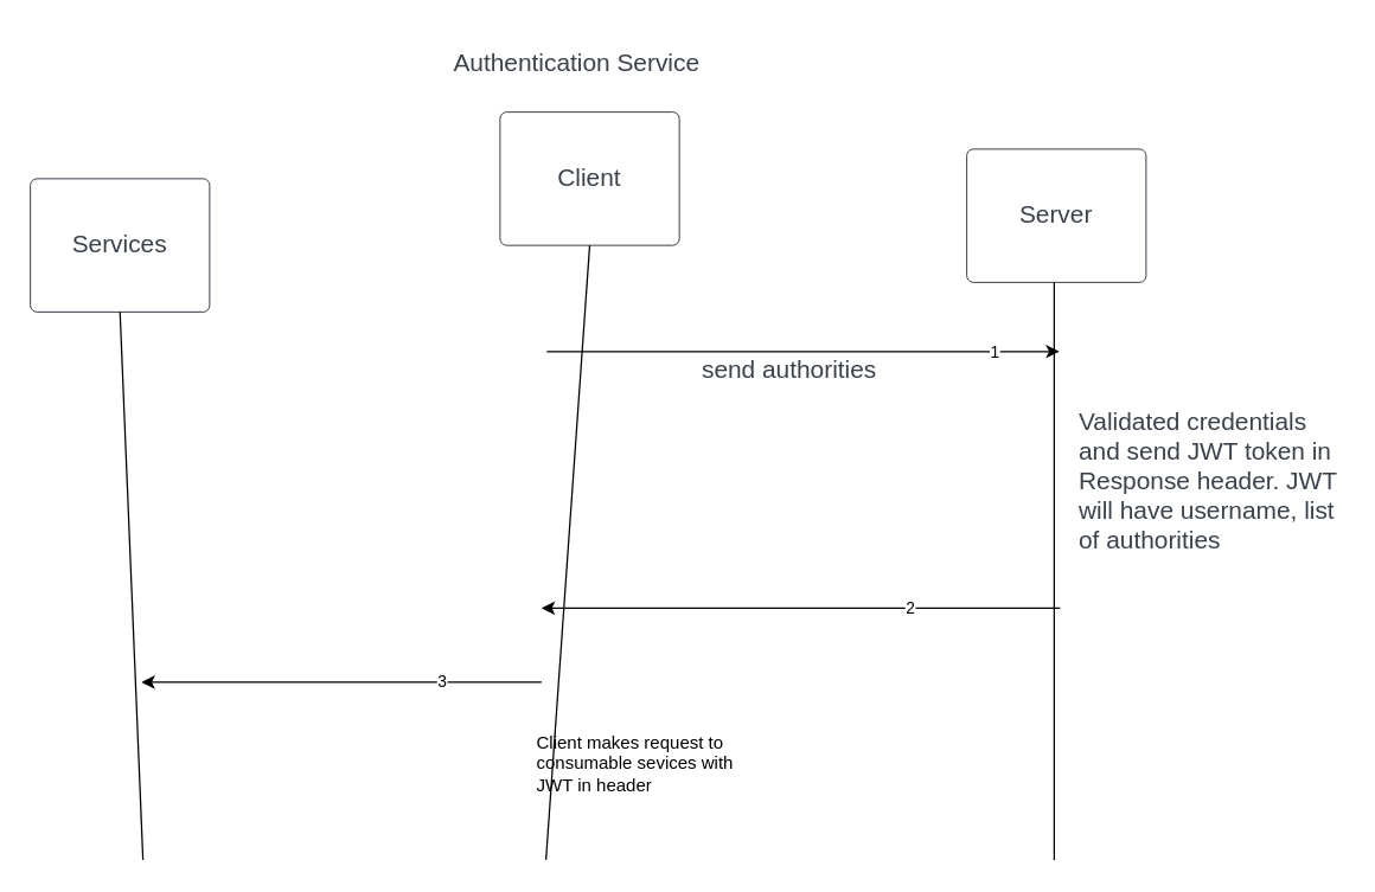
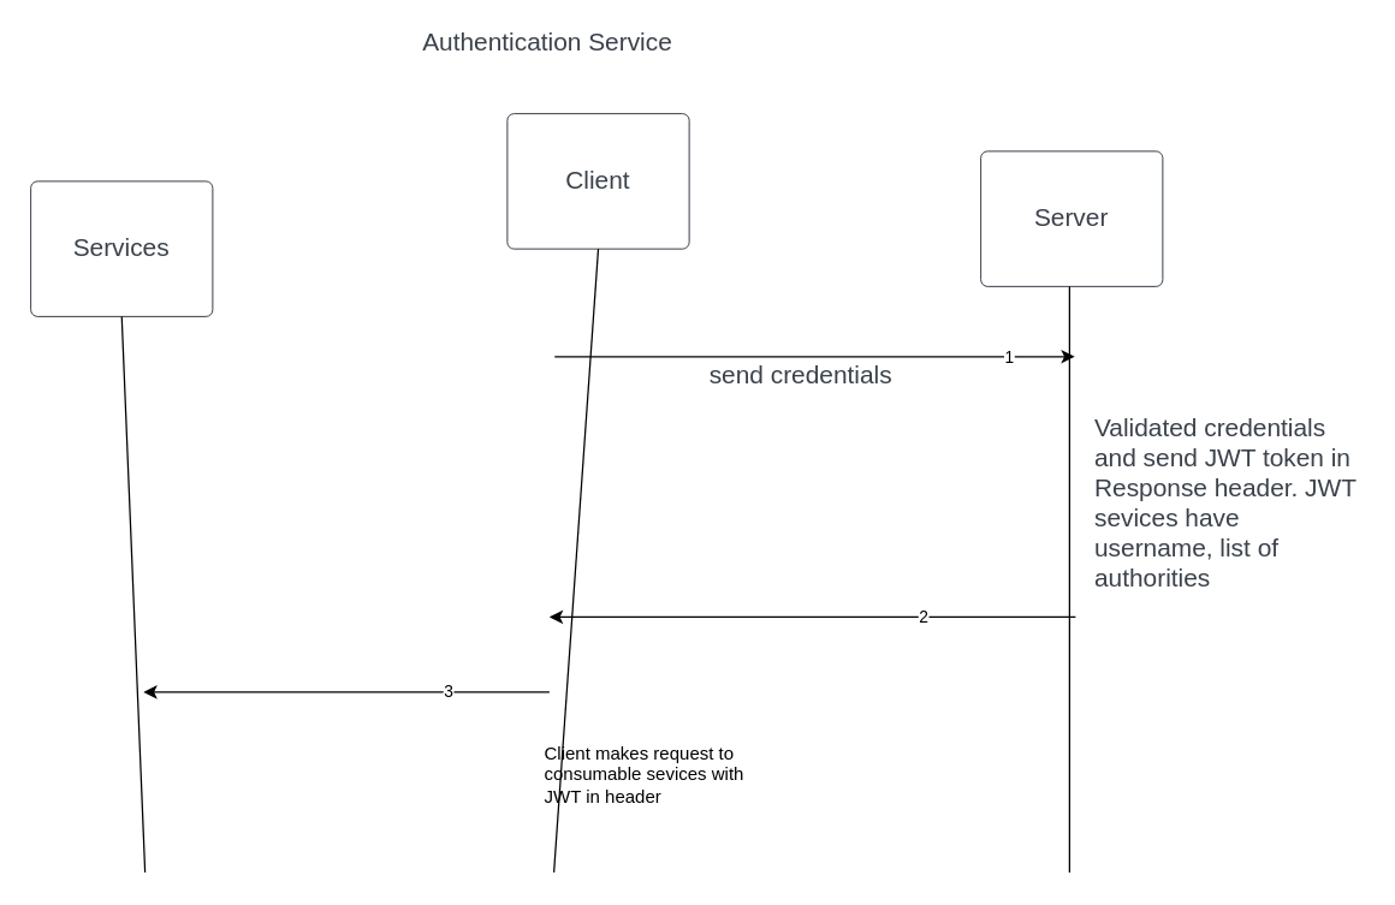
  <mxCell id="0" />
  <mxCell id="1" parent="0" />
  <mxCell id="2" value="Server" style="html=1;overflow=block;blockSpacing=1;whiteSpace=wrap;fontSize=16.7;fontColor=#3a414a;spacing=9;strokeColor=#3a414a;strokeOpacity=100;rounded=1;absoluteArcSize=1;arcSize=9;strokeWidth=0.8;" parent="1" vertex="1"><mxGeometry x="652" y="100" width="121" height="90" as="geometry" /></mxCell>
- <mxCell id="3" value="Authentication Service" style="html=1;overflow=block;blockSpacing=1;whiteSpace=wrap;fontSize=16.7;fontColor=#3a414a;spacing=3.8;strokeOpacity=0;fillOpacity=0;rounded=1;absoluteArcSize=1;arcSize=9;fillColor=#ffffff;strokeWidth=0.8;" parent="1" vertex="1"><mxGeometry x="299" y="20" width="180" height="45" as="geometry" /></mxCell>
+ <mxCell id="3" value="Authentication Service" style="html=1;overflow=block;blockSpacing=1;whiteSpace=wrap;fontSize=16.7;fontColor=#3a414a;spacing=3.8;strokeOpacity=0;fillOpacity=0;rounded=1;absoluteArcSize=1;arcSize=9;fillColor=#ffffff;strokeWidth=0.8;" parent="1" vertex="1"><mxGeometry x="274" y="5" width="180" height="45" as="geometry" /></mxCell>
  <mxCell id="4" value="Client" style="html=1;overflow=block;blockSpacing=1;whiteSpace=wrap;fontSize=16.7;fontColor=#3a414a;spacing=9;strokeColor=#3a414a;strokeOpacity=100;rounded=1;absoluteArcSize=1;arcSize=9;strokeWidth=0.8;" parent="1" vertex="1"><mxGeometry x="337" y="75" width="121" height="90" as="geometry" /></mxCell>
- <mxCell id="5" value="send authorities" style="html=1;overflow=block;blockSpacing=1;whiteSpace=wrap;fontSize=16.7;fontColor=#3a414a;spacing=3.8;strokeOpacity=0;fillOpacity=0;rounded=1;absoluteArcSize=1;arcSize=9;fillColor=#ffffff;strokeWidth=0.8;" parent="1" vertex="1"><mxGeometry x="442" y="227" width="181" height="45" as="geometry" /></mxCell>
- <mxCell id="6" value="Validated credentials and send JWT token in Response header. JWT will have username, list of authorities" style="html=1;overflow=block;blockSpacing=1;whiteSpace=wrap;fontSize=16.7;fontColor=#3a414a;align=left;spacing=3.8;verticalAlign=top;strokeOpacity=0;fillOpacity=0;rounded=1;absoluteArcSize=1;arcSize=9;fillColor=#ffffff;dashed=1;fixDash=1;dashPattern=16 6;strokeWidth=0.8;" parent="1" vertex="1"><mxGeometry x="725" y="272" width="181" height="128" as="geometry" /></mxCell>
+ <mxCell id="5" value="send credentials" style="html=1;overflow=block;blockSpacing=1;whiteSpace=wrap;fontSize=16.7;fontColor=#3a414a;spacing=3.8;strokeOpacity=0;fillOpacity=0;rounded=1;absoluteArcSize=1;arcSize=9;fillColor=#ffffff;strokeWidth=0.8;" parent="1" vertex="1"><mxGeometry x="442" y="227" width="181" height="45" as="geometry" /></mxCell>
+ <mxCell id="6" value="Validated credentials and send JWT token in Response header. JWT sevices have username, list of authorities" style="html=1;overflow=block;blockSpacing=1;whiteSpace=wrap;fontSize=16.7;fontColor=#3a414a;align=left;spacing=3.8;verticalAlign=top;strokeOpacity=0;fillOpacity=0;rounded=1;absoluteArcSize=1;arcSize=9;fillColor=#ffffff;dashed=1;fixDash=1;dashPattern=16 6;strokeWidth=0.8;" parent="1" vertex="1"><mxGeometry x="725" y="272" width="181" height="128" as="geometry" /></mxCell>
  <mxCell id="7" value="" style="endArrow=classic;html=1;rounded=0;exitX=0.209;exitY=0;exitDx=0;exitDy=0;exitPerimeter=0;entryX=0.209;entryY=-1;entryDx=0;entryDy=0;entryPerimeter=0;" parent="1" edge="1"><mxGeometry width="50" height="50" relative="1" as="geometry"><mxPoint x="368.5" y="236.734" as="sourcePoint" /><mxPoint x="714.5" y="236.734" as="targetPoint" /></mxGeometry></mxCell>
  <mxCell id="8" value="1" style="edgeLabel;html=1;align=center;verticalAlign=middle;resizable=0;points=[];" vertex="1" connectable="0" parent="7"><mxGeometry x="0.743" relative="1" as="geometry"><mxPoint as="offset" /></mxGeometry></mxCell>
  <mxCell id="9" value="Services" style="html=1;overflow=block;blockSpacing=1;whiteSpace=wrap;fontSize=16.7;fontColor=#3a414a;spacing=9;strokeColor=#3a414a;strokeOpacity=100;rounded=1;absoluteArcSize=1;arcSize=9;strokeWidth=0.8;" vertex="1" parent="1"><mxGeometry x="20" y="120" width="121" height="90" as="geometry" /></mxCell>
  <mxCell id="10" value="" style="endArrow=none;html=1;rounded=0;entryX=0.5;entryY=1;entryDx=0;entryDy=0;" edge="1" parent="1" target="9"><mxGeometry width="50" height="50" relative="1" as="geometry"><mxPoint x="96" y="580" as="sourcePoint" /><mxPoint x="325" y="410" as="targetPoint" /></mxGeometry></mxCell>
  <mxCell id="11" value="" style="endArrow=none;html=1;rounded=0;entryX=0.5;entryY=1;entryDx=0;entryDy=0;" edge="1" parent="1" target="4"><mxGeometry width="50" height="50" relative="1" as="geometry"><mxPoint x="368" y="580" as="sourcePoint" /><mxPoint x="325" y="410" as="targetPoint" /></mxGeometry></mxCell>
  <mxCell id="12" value="" style="endArrow=none;html=1;rounded=0;entryX=0.5;entryY=1;entryDx=0;entryDy=0;" edge="1" parent="1"><mxGeometry width="50" height="50" relative="1" as="geometry"><mxPoint x="711" y="580" as="sourcePoint" /><mxPoint x="711" y="190" as="targetPoint" /></mxGeometry></mxCell>
  <mxCell id="13" value="" style="endArrow=classic;html=1;rounded=0;" edge="1" parent="1"><mxGeometry width="50" height="50" relative="1" as="geometry"><mxPoint x="715" y="410" as="sourcePoint" /><mxPoint x="365" y="410" as="targetPoint" /></mxGeometry></mxCell>
  <mxCell id="14" value="2" style="edgeLabel;html=1;align=center;verticalAlign=middle;resizable=0;points=[];" vertex="1" connectable="0" parent="13"><mxGeometry x="-0.417" y="-1" relative="1" as="geometry"><mxPoint as="offset" /></mxGeometry></mxCell>
  <mxCell id="15" value="" style="endArrow=classic;html=1;rounded=0;" edge="1" parent="1"><mxGeometry width="50" height="50" relative="1" as="geometry"><mxPoint x="365" y="460" as="sourcePoint" /><mxPoint x="95" y="460" as="targetPoint" /></mxGeometry></mxCell>
  <mxCell id="16" value="3" style="edgeLabel;html=1;align=center;verticalAlign=middle;resizable=0;points=[];" vertex="1" connectable="0" parent="15"><mxGeometry x="-0.496" y="-1" relative="1" as="geometry"><mxPoint as="offset" /></mxGeometry></mxCell>
  <mxCell id="17" value="Client makes request to consumable sevices with JWT in header&amp;nbsp;" style="text;html=1;strokeColor=none;fillColor=none;align=left;verticalAlign=middle;whiteSpace=wrap;rounded=0;" vertex="1" parent="1"><mxGeometry x="360" y="500" width="160" height="30" as="geometry" /></mxCell>
